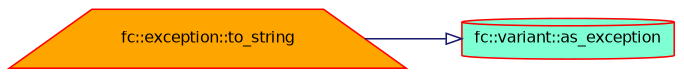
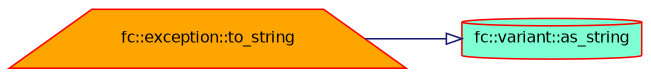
  digraph {
    rankdir=LR
    node [color=red fontname=Helvetica fontsize=10 style=filled]
    n1 [fillcolor=orange fontcolor=black height=0.2 label="fc::exception::to_string" shape=trapezium width=0.4]
-   n2 [fillcolor=aquamarine height=0.2 label="fc::variant::as_exception" shape=cylinder width=0.4]
+   n2 [fillcolor=aquamarine height=0.2 label="fc::variant::as_string" shape=cylinder width=0.4]
    n1 -> n2 [color=midnightblue fontname=Helvetica fontsize=10 labelfontname=Helvetica labelfontsize=10 style=solid arrowhead=onormal]
  }
